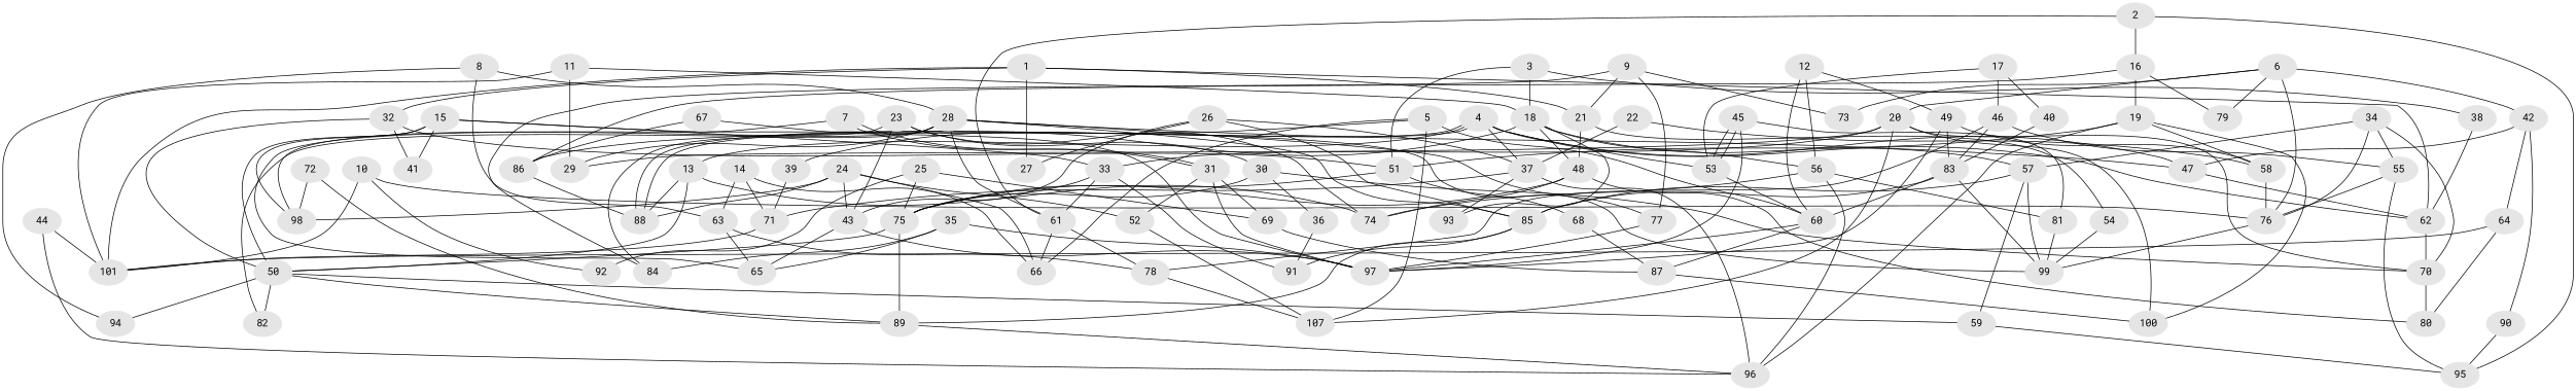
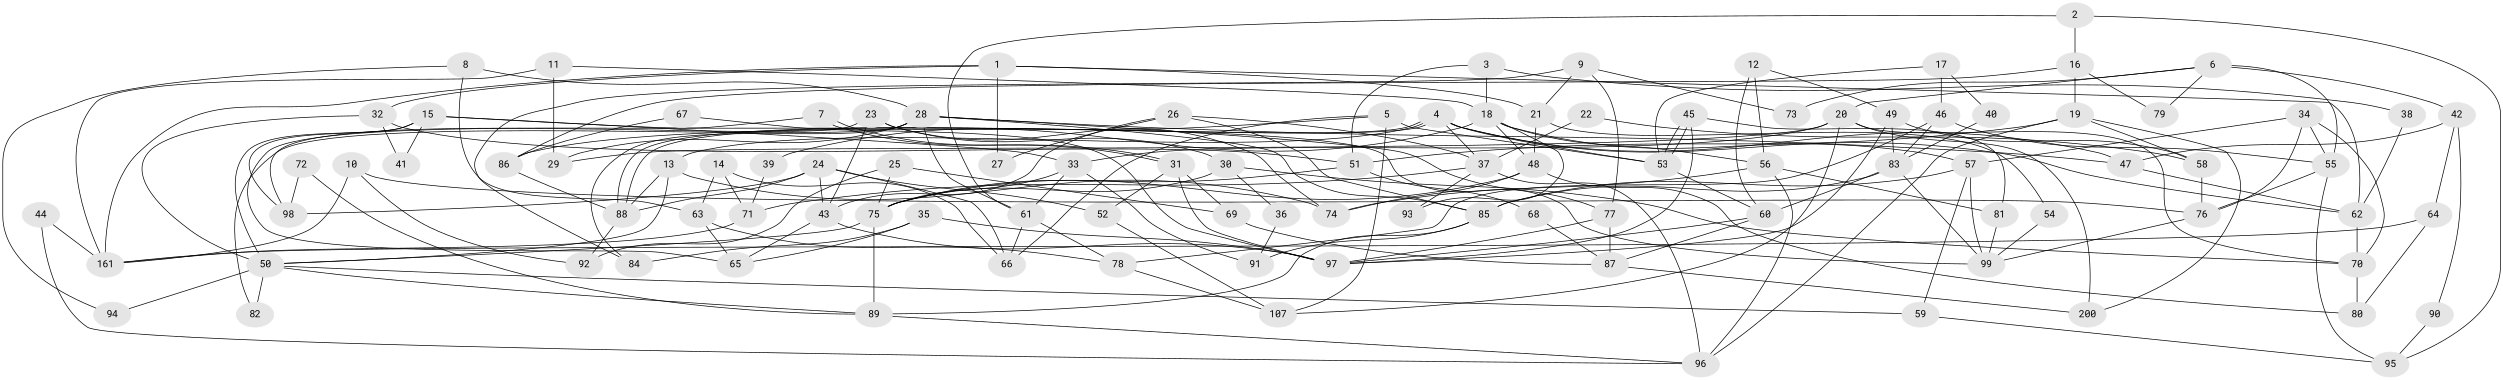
  graph {
    fontname="Roboto Mono"
    node [color=gray90 fontname="Roboto Mono" style=filled]
    edge [fontname="Roboto Mono"]
    1
    21
    27
    32
    62
-   101
+   101 [label=161]
    48
    54
    51
    50
    41
    70
    2
    16
    61
    95
    86
    79
    19
    66
    78
    3
    18
    38
    56
    39
    57
    93
    75
    68
    4
    13
    37
    47
    53
    88
    74
    71
    96
    60
    92
    5
    n43 [label=107]
    97
    87
    6
    20
    42
    55
    73
    29
    33
-   100
+   100 [label=200]
    64
    90
    76
    7
    31
    65
    52
    69
    8
    28
    63
    94
    77
    84
    85
    82
    9
    10
    99
    11
    12
    49
    58
    83
    81
    59
    89
    14
    15
    98
    91
    17
    40
    46
    80
    22
    23
    30
    43
    36
    24
    25
    26
    34
    35
    44
    45
    67
    72
    1 -- 21
    1 -- 27
    1 -- 32
    1 -- 62
    1 -- 101
    21 -- 48
    21 -- 54
    32 -- 51
    32 -- 50
    32 -- 41
    62 -- 70
    48 -- 75
    48 -- 74
    48 -- 80
    54 -- 99
    51 -- 75
    51 -- 68
    50 -- 94
    50 -- 82
    50 -- 59
    50 -- 89
    70 -- 80
    2 -- 16
    2 -- 61
    2 -- 95
    16 -- 86
    16 -- 79
    16 -- 19
    61 -- 66
    61 -- 78
    86 -- 88
    19 -- 51
    19 -- 96
    19 -- 100
    19 -- 58
    78 -- n43
    3 -- 51
    3 -- 18
    3 -- 38
    18 -- 48
    18 -- 56
    18 -- 39
    18 -- 57
    18 -- 93
    38 -- 62
    56 -- 74
    56 -- 96
    56 -- 81
    39 -- 71
    57 -- 85
    57 -- 99
    57 -- 59
    75 -- 50
    75 -- 89
    68 -- 87
    4 -- 62
    4 -- 13
    4 -- 37
    4 -- 47
    4 -- 53
    4 -- 88
    4 -- 88
    13 -- 50
    13 -- 88
    13 -- 74
    37 -- 93
    37 -- 71
    37 -- 96
    47 -- 62
    53 -- 60
+   88 -- 92
    71 -- 101
    60 -- 97
    60 -- 87
    5 -- 86
    5 -- 66
-   5 -- 60
+   5 -- 53
    5 -- n43
    87 -- 100
    6 -- 79
    6 -- 20
    6 -- 42
-   6 -- 76
+   6 -- 55
    6 -- 73
    20 -- 70
    20 -- n43
    20 -- 29
    20 -- 33
    20 -- 100
    42 -- 47
    42 -- 64
    42 -- 90
    55 -- 95
    55 -- 76
    33 -- 61
    33 -- 75
    33 -- 91
    64 -- 101
    64 -- 80
    90 -- 95
    76 -- 99
    7 -- 31
    7 -- 31
    7 -- 65
    31 -- 97
    31 -- 52
    31 -- 69
    52 -- n43
    69 -- 87
    8 -- 28
    8 -- 63
    8 -- 94
    28 -- 61
    28 -- 47
    28 -- 29
    28 -- 77
    28 -- 84
    28 -- 85
    28 -- 82
    63 -- 78
    63 -- 65
    77 -- 97
+   77 -- 87
    85 -- 89
    85 -- 91
    9 -- 21
    9 -- 73
    9 -- 77
    9 -- 84
    10 -- 101
    10 -- 92
    10 -- 76
    11 -- 101
    11 -- 18
    11 -- 29
    12 -- 56
    12 -- 60
    12 -- 49
    49 -- 97
    49 -- 58
    49 -- 83
    58 -- 76
    83 -- 60
    83 -- 85
    83 -- 99
    81 -- 99
    59 -- 95
    89 -- 96
    14 -- 66
    14 -- 71
    14 -- 63
    15 -- 50
    15 -- 41
    15 -- 33
    15 -- 99
    15 -- 98
    17 -- 53
    17 -- 40
    17 -- 46
    40 -- 83
    46 -- 78
    46 -- 55
    46 -- 83
    22 -- 37
    22 -- 58
    23 -- 74
    23 -- 98
    23 -- 30
    23 -- 43
    30 -- 70
    30 -- 75
    30 -- 36
    43 -- 97
    43 -- 65
    36 -- 91
    24 -- 66
    24 -- 88
    24 -- 52
    24 -- 98
    24 -- 43
    25 -- 75
    25 -- 92
    25 -- 69
    26 -- 27
    26 -- 37
    26 -- 85
    26 -- 43
    34 -- 70
    34 -- 57
    34 -- 55
    34 -- 76
    35 -- 97
    35 -- 65
    35 -- 84
    44 -- 101
    44 -- 96
    45 -- 53
    45 -- 53
    45 -- 97
    45 -- 81
    67 -- 86
    67 -- 97
    72 -- 89
    72 -- 98
  }
